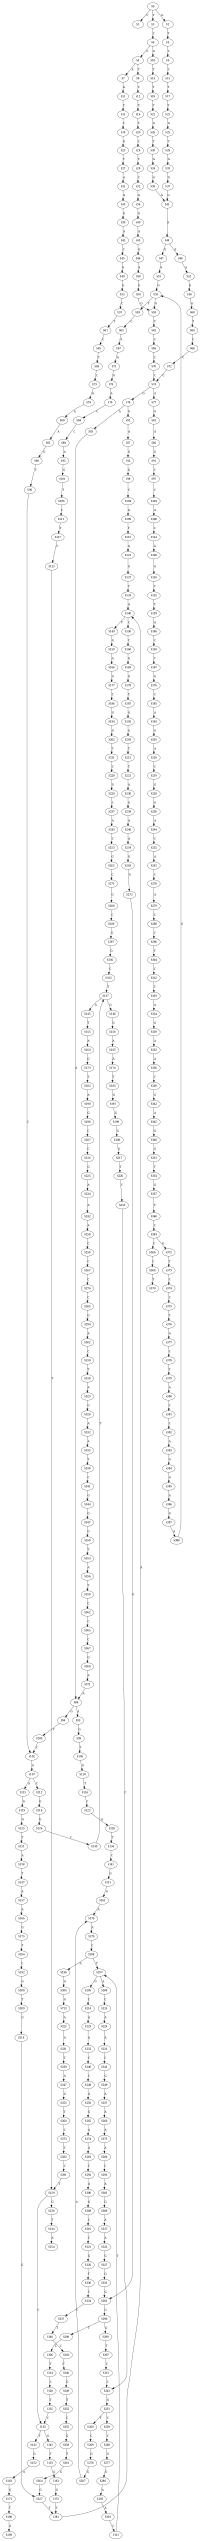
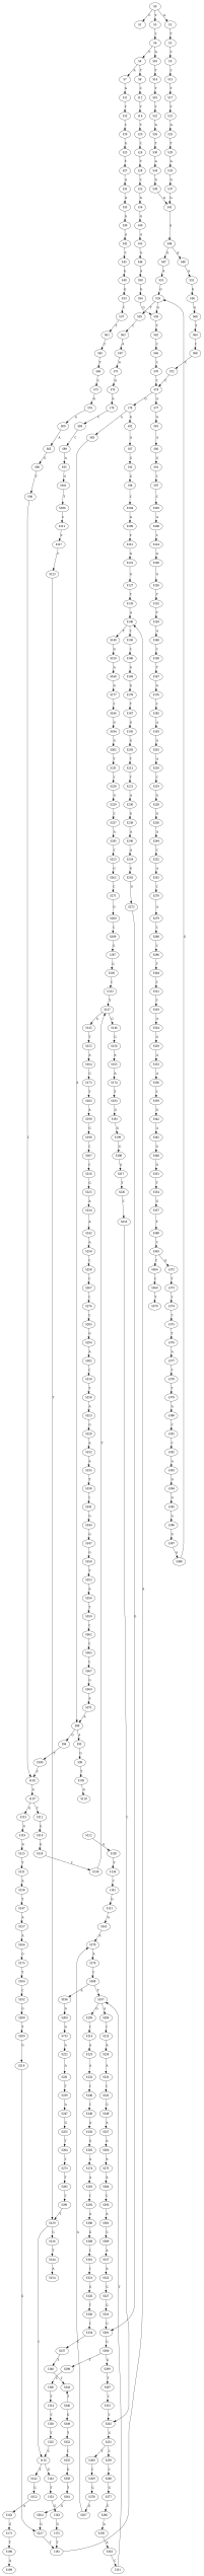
  strict digraph {
    fontname="Noto Serif"
    node [fontname="Noto Serif"]
    edge [fontname="Noto Serif"]
    S0
    S1
    S2
    S3
    S5
    S6
    S4
    S7
    S8
    S9
    S10
    S11
    S12
    S13
    S14
    S15
    S16
    S17
    S18
    S19
    S20
    S21
    S22
    S23
    S24
    S25
    S26
    S27
    S28
    S29
    S30
    S31
    S32
    S33
    S34
    S35
    S36
    S37
    S38
    S39
    S40
    S41
    S42
    S43
    S44
    S45
    S46
    S47
    S48
    S49
    S50
    S51
    S52
    S53
    S54
    S55
    S56
    S57
    S58
    S59
    S60
    S61
    S62
    S63
    S64
    S65
    S66
    S67
    S68
    S69
    S70
    S71
    S72
    S73
    S74
    S75
    S76
    S77
    S78
    S79
    S80
    S81
    S82
    S83
    S84
    S85
    S86
    S87
    S88
    S89
    S90
    S91
    S92
    S93
    S94
    S95
    S96
    S97
    S98
    S99
    S100
    S101
    S102
    S103
    S104
    S105
    S106
    S107
    S108
    S109
    S110
    S111
    S112
    S113
    S114
    S115
-   S116
    S117
    S118
    S119
    S120
    S121
    S122
    S123
    S124
    S125
    S126
    S127
    S128
    S129
    S130
    S131
    S132
    S133
    S134
    S135
    S136
    S137
    S138
    S139
    S140
    S141
    S142
    S143
    S144
    S145
    S146
    S147
    S148
    S149
    S150
    S151
    S152
    S153
    S154
    S155
    S156
    S157
    S158
    S159
    S160
    S161
    S162
    S163
    S164
    S165
    S166
    S167
    S168
    S169
    S170
    S171
    S172
    S173
    S174
    S175
    S176
    S177
    S178
    S179
    S180
    S181
    S182
    S183
    S184
    S185
    S186
    S187
    S188
    S189
    S190
    S191
    S192
    S193
    S194
    S195
    S196
    S197
    S198
    S199
    S200
    S201
    S202
    S203
    S204
    S205
    S206
    S207
    S208
    S209
    S210
    S211
    S212
    n214 [label=S713]
    S214
    S215
    S216
    S217
    S218
    S219
    S220
    S221
    S222
    S223
    S224
    S225
    S226
    S227
    S228
    S229
    S230
    S231
    S232
    S233
    S234
    S235
    S236
    S237
    S238
    S239
    S240
    S241
    S242
    S243
    S244
    S245
    S246
    S247
    S248
    S249
    S250
    S251
    S252
    S253
    S254
    S255
    S256
    S257
    S258
    S259
    S260
    S261
    S262
    S263
    S264
    S265
    S266
    S267
    S268
    S269
    S270
    S271
    S272
    S273
    S274
    S275
    S276
    S277
    S278
    S279
    S280
    S281
    S282
    S283
    S284
    S285
    S286
    S287
    S288
    S289
    S290
    S291
    S292
    S293
    S294
    S295
    S296
    S297
    S298
    S299
    S300
    S301
    S302
    S303
    S304
    S305
    S306
    S307
    S308
    S309
    S310
    S311
    S312
    S313
    S314
    S315
    S316
    S317
    S318
    S319
    S320
    S321
    S322
    S323
    S324
    S325
    S326
    S327
    S328
    S329
    S330
    S331
    S332
    S333
    S334
    S335
    S336
    S337
    S338
    S339
    S340
    S341
    S342
    S343
    S344
    S345
    S346
    S347
    S348
    S349
    S350
    S351
    S352
    S353
    S354
    S355
    S356
    S357
    S358
    S359
    S360
    S361
    S362
    S363
    S364
    S365
    S366
    S372
    S367
    S368
    S369
    S370
    S371
    S373
    S374
    S375
    S376
    S377
    S378
    S379
    S380
    S381
    S382
    S383
    S384
    S385
    S386
    S387
    S388
    S0 -> S1 [label=C]
    S0 -> S2 [label=G]
    S0 -> S3 [label=T]
    S2 -> S5 [label=T]
    S3 -> S6 [label=C]
    S5 -> S9 [label=C]
    S6 -> S4 [label=C]
    S6 -> S10 [label=G]
    S4 -> S7 [label=A]
    S4 -> S8 [label=T]
    S7 -> S11 [label=G]
    S8 -> S12 [label=C]
    S9 -> S13 [label=C]
    S10 -> S14 [label=T]
    S11 -> S15 [label=T]
    S12 -> S16 [label=T]
    S13 -> S17 [label=T]
    S14 -> S18 [label=T]
    S15 -> S19 [label=C]
    S16 -> S20 [label=T]
    S17 -> S21 [label=T]
    S18 -> S22 [label=T]
    S19 -> S23 [label=G]
    S20 -> S24 [label=C]
    S21 -> S25 [label=G]
    S22 -> S26 [label=G]
    S23 -> S27 [label=T]
    S24 -> S28 [label=T]
    S25 -> S29 [label=T]
    S26 -> S30 [label=T]
    S27 -> S31 [label=A]
    S28 -> S32 [label=C]
    S29 -> S33 [label=A]
    S30 -> S34 [label=A]
    S31 -> S35 [label=A]
    S32 -> S36 [label=G]
    S33 -> S37 [label=G]
    S34 -> S38 [label=G]
    S35 -> S39 [label=G]
    S36 -> S40 [label=G]
    S37 -> S41 [label=G]
    S38 -> S41 [label=G]
    S39 -> S42 [label=A]
    S40 -> S43 [label=A]
    S41 -> S44 [label=A]
    S42 -> S45 [label=C]
    S43 -> S46 [label=G]
    S44 -> S47 [label=G]
    S44 -> S48 [label=A]
    S45 -> S49 [label=G]
    S46 -> S50 [label=A]
    S47 -> S51 [label=A]
    S48 -> S52 [label=A]
    S49 -> S53 [label=G]
    S50 -> S54 [label=G]
    S51 -> S55 [label=G]
    S52 -> S56 [label=G]
    S53 -> S57 [label=C]
    S54 -> S58 [label=G]
    S55 -> S58 [label=G]
    S55 -> S59 [label=T]
    S56 -> S60 [label=G]
    S57 -> S61 [label=T]
    S58 -> S62 [label=T]
    S59 -> S63 [label=C]
    S60 -> S64 [label=T]
    S61 -> S65 [label=C]
    S62 -> S66 [label=C]
    S63 -> S67 [label=A]
    S64 -> S68 [label=C]
    S65 -> S69 [label=T]
    S66 -> S70 [label=C]
    S67 -> S71 [label=G]
    S68 -> S72 [label=C]
    S69 -> S73 [label=C]
    S70 -> S74 [label=C]
    S71 -> S75 [label=G]
    S72 -> S74 [label=C]
    S73 -> S76 [label=G]
    S74 -> S77 [label=A]
    S74 -> S78 [label=G]
    S75 -> S79 [label=A]
    S76 -> S80 [label=A]
    S77 -> S81 [label=G]
    S78 -> S82 [label=G]
    S78 -> S83 [label=A]
    S79 -> S84 [label=C]
    S80 -> S85 [label=A]
    S81 -> S86 [label=A]
    S82 -> S87 [label=A]
    S83 -> S88 [label=A]
    S84 -> S89 [label=C]
    S85 -> S90 [label=G]
    S86 -> S91 [label=G]
    S87 -> S92 [label=G]
    S88 -> S93 [label=A]
    S88 -> S94 [label=G]
    S89 -> S95 [label=A]
    S90 -> S96 [label=T]
    S91 -> S97 [label=C]
    S92 -> S98 [label=G]
    S93 -> S99 [label=G]
    S94 -> S100 [label=T]
    S95 -> S101 [label=G]
    S96 -> S102 [label=C]
    S97 -> S103 [label=C]
    S98 -> S104 [label=C]
    S99 -> S105 [label=T]
    S100 -> S102 [label=C]
    S101 -> S106 [label=T]
    S102 -> S107 [label=G]
    S103 -> S108 [label=A]
    S104 -> S109 [label=G]
    S105 -> S110 [label=G]
    S106 -> S111 [label=C]
    S107 -> S112 [label=C]
    S107 -> S113 [label=A]
    S108 -> S114 [label=C]
    S109 -> S115 [label=T]
-   S110 -> S116 [label=T]
    S111 -> S117 [label=T]
    S112 -> S118 [label=G]
    S113 -> S119 [label=G]
    S114 -> S120 [label=G]
    S115 -> S121 [label=G]
-   S116 -> S122 [label=C]
    S117 -> S123 [label=C]
    S118 -> S124 [label=G]
    S119 -> S125 [label=G]
    S120 -> S126 [label=G]
    S121 -> S127 [label=G]
    S122 -> S128 [label=G]
    S123 -> S129 [label=T]
    S124 -> S130 [label=C]
    S125 -> S131 [label=T]
    S126 -> S132 [label=T]
    S127 -> S133 [label=T]
    S128 -> S134 [label=T]
    S129 -> S135 [label=C]
    S129 -> S136 [label=G]
    S130 -> S137 [label=T]
    S131 -> S138 [label=A]
    S132 -> S139 [label=T]
    S133 -> S140 [label=A]
    S134 -> S141 [label=C]
    S135 -> S142 [label=T]
    S135 -> S143 [label=G]
    S136 -> S144 [label=T]
    S137 -> S145 [label=A]
    S137 -> S146 [label=G]
    S138 -> S147 [label=T]
    S139 -> S148 [label=A]
    S140 -> S149 [label=T]
    S140 -> S150 [label=C]
    S141 -> S151 [label=G]
    S142 -> S152 [label=G]
    S143 -> S153 [label=T]
    S144 -> S154 [label=A]
    S145 -> S155 [label=T]
    S146 -> S156 [label=G]
    S147 -> S157 [label=A]
    S148 -> S158 [label=C]
    S149 -> S159 [label=G]
    S150 -> S160 [label=C]
    S151 -> S161 [label=G]
    S152 -> S162 [label=A]
    S153 -> S163 [label=G]
    S155 -> S164 [label=A]
    S156 -> S165 [label=A]
    S157 -> S166 [label=A]
    S158 -> S167 [label=T]
    S159 -> S168 [label=A]
    S160 -> S169 [label=G]
    S161 -> S170 [label=A]
    S162 -> S171 [label=G]
    S163 -> S172 [label=G]
    S164 -> S173 [label=G]
    S165 -> S174 [label=A]
    S166 -> S175 [label=G]
    S167 -> S176 [label=G]
    S168 -> S177 [label=G]
    S169 -> S178 [label=G]
    S170 -> S179 [label=A]
    S171 -> S180 [label=T]
    S172 -> S181 [label=T]
    S173 -> S182 [label=T]
    S174 -> S183 [label=T]
    S175 -> S184 [label=T]
    S176 -> S185 [label=C]
    S177 -> S186 [label=C]
    S178 -> S187 [label=T]
    S179 -> S188 [label=C]
    S180 -> S189 [label=A]
    S181 -> S140 [label=A]
    S182 -> S190 [label=A]
    S183 -> S191 [label=G]
    S184 -> S192 [label=C]
    S185 -> S193 [label=A]
    S186 -> S194 [label=G]
    S187 -> S195 [label=G]
    S188 -> S196 [label=A]
    S188 -> S197 [label=T]
    S190 -> S198 [label=G]
    S191 -> S199 [label=G]
    S192 -> S200 [label=G]
    S193 -> S201 [label=G]
    S194 -> S202 [label=G]
    S195 -> S203 [label=G]
    S196 -> S204 [label=G]
    S197 -> S205 [label=G]
    S197 -> S206 [label=A]
    S198 -> S207 [label=C]
    S199 -> S208 [label=G]
    S200 -> S209 [label=T]
    S201 -> S210 [label=A]
    S202 -> S211 [label=T]
    S203 -> S212 [label=T]
    S204 -> n214 [label=G]
    S205 -> S214 [label=C]
    S206 -> S215 [label=C]
    S207 -> S216 [label=C]
    S208 -> S217 [label=G]
    S209 -> S218 [label=G]
    S210 -> S219 [label=C]
    S211 -> S220 [label=C]
    S212 -> S221 [label=T]
    n214 -> S222 [label=A]
    S214 -> S223 [label=A]
    S215 -> S224 [label=A]
    S216 -> S225 [label=G]
    S217 -> S226 [label=T]
    S218 -> S227 [label=G]
    S219 -> S228 [label=G]
    S220 -> S229 [label=G]
    S221 -> S230 [label=A]
    S222 -> S231 [label=A]
    S223 -> S232 [label=A]
    S224 -> S233 [label=A]
    S225 -> S234 [label=A]
    S226 -> S235 [label=C]
    S227 -> S181 [label=T]
    S228 -> S236 [label=G]
    S229 -> S237 [label=C]
    S230 -> S238 [label=G]
    S231 -> S239 [label=T]
    S232 -> S240 [label=C]
    S233 -> S241 [label=C]
    S234 -> S242 [label=A]
    S235 -> S243 [label=C]
    S236 -> S244 [label=A]
    S237 -> S245 [label=A]
    S238 -> S246 [label=A]
    S239 -> S247 [label=A]
    S240 -> S248 [label=C]
    S241 -> S249 [label=G]
    S242 -> S250 [label=A]
    S243 -> S251 [label=G]
    S244 -> S252 [label=C]
    S245 -> S253 [label=C]
    S246 -> S254 [label=A]
    S247 -> S255 [label=G]
    S248 -> S256 [label=A]
    S249 -> S257 [label=A]
    S250 -> S258 [label=C]
    S251 -> S259 [label=C]
    S251 -> S260 [label=T]
    S252 -> S261 [label=A]
    S253 -> S262 [label=G]
    S254 -> S263 [label=G]
    S255 -> S264 [label=T]
    S256 -> S265 [label=G]
    S257 -> S266 [label=A]
    S258 -> S267 [label=C]
    S259 -> S268 [label=C]
    S260 -> S269 [label=C]
    S261 -> S270 [label=C]
    S262 -> S271 [label=C]
    S263 -> S272 [label=G]
    S264 -> S273 [label=C]
    S265 -> S274 [label=A]
    S266 -> S275 [label=A]
    S267 -> S276 [label=C]
    S268 -> S277 [label=G]
    S269 -> S278 [label=G]
    S270 -> S279 [label=A]
    S271 -> S280 [label=G]
    S272 -> S281 [label=G]
    S273 -> S282 [label=T]
    S274 -> S283 [label=A]
    S275 -> S284 [label=A]
    S276 -> S285 [label=C]
    S277 -> S286 [label=G]
    S278 -> S287 [label=G]
    S279 -> S288 [label=C]
    S280 -> S289 [label=C]
    S281 -> S290 [label=G]
    S282 -> S291 [label=C]
    S283 -> S292 [label=C]
    S284 -> S293 [label=C]
    S285 -> S294 [label=G]
    S286 -> S295 [label=A]
    S287 -> S170 [label=A]
    S288 -> S296 [label=C]
    S289 -> S297 [label=G]
    S290 -> S298 [label=T]
    S290 -> S299 [label=G]
    S291 -> S129 [label=T]
    S292 -> S300 [label=A]
    S293 -> S301 [label=A]
    S294 -> S302 [label=A]
    S295 -> S303 [label=A]
    S296 -> S304 [label=T]
    S297 -> S305 [label=G]
    S298 -> S306 [label=C]
    S299 -> S307 [label=T]
    S300 -> S308 [label=G]
    S301 -> S309 [label=G]
    S302 -> S310 [label=C]
    S303 -> S311 [label=C]
    S304 -> S312 [label=C]
    S305 -> S313 [label=C]
    S306 -> S314 [label=T]
    S307 -> S315 [label=C]
    S308 -> S316 [label=C]
    S309 -> S317 [label=A]
    S310 -> S318 [label=T]
    S311 -> S197 [label=T]
    S312 -> S319 [label=T]
    S313 -> S137 [label=T]
    S314 -> S320 [label=C]
    S315 -> S243 [label=C]
    S316 -> S321 [label=C]
    S317 -> S322 [label=A]
    S318 -> S323 [label=A]
    S319 -> S324 [label=A]
    S320 -> S325 [label=T]
    S321 -> S326 [label=G]
    S322 -> S327 [label=G]
    S323 -> S328 [label=G]
    S324 -> S329 [label=G]
    S325 -> S135 [label=C]
    S326 -> S330 [label=T]
    S327 -> S331 [label=G]
    S328 -> S332 [label=A]
    S329 -> S333 [label=A]
    S330 -> S334 [label=C]
    S331 -> S281 [label=G]
    S332 -> S335 [label=A]
    S333 -> S336 [label=A]
    S334 -> S337 [label=C]
    S335 -> S338 [label=T]
    S336 -> S339 [label=C]
    S337 -> S340 [label=T]
    S338 -> S341 [label=C]
    S339 -> S342 [label=G]
    S340 -> S343 [label=C]
    S341 -> S344 [label=G]
    S342 -> S345 [label=A]
-   S343 -> S346 [label=T]
+   S346 -> S343 [label=T]
    S344 -> S347 [label=G]
    S345 -> S348 [label=G]
    S346 -> S349 [label=G]
    S347 -> S350 [label=G]
    S348 -> S351 [label=G]
    S349 -> S352 [label=T]
    S350 -> S353 [label=T]
    S351 -> S354 [label=T]
    S352 -> S355 [label=C]
    S353 -> S356 [label=A]
    S354 -> S357 [label=G]
    S355 -> S358 [label=G]
    S356 -> S359 [label=T]
    S357 -> S360 [label=T]
    S358 -> S361 [label=T]
    S359 -> S362 [label=C]
    S360 -> S363 [label=C]
    S361 -> S364 [label=G]
    S362 -> S365 [label=C]
    S363 -> S366 [label=C]
    S363 -> S372 [label=G]
    S364 -> S227 [label=G]
    S365 -> S367 [label=C]
    S366 -> S368 [label=C]
    S372 -> S373 [label=T]
    S367 -> S369 [label=G]
    S368 -> S370 [label=T]
    S369 -> S371 [label=A]
    S371 -> S88 [label=A]
    S373 -> S374 [label=C]
    S374 -> S375 [label=C]
    S375 -> S376 [label=T]
    S376 -> S377 [label=A]
    S377 -> S378 [label=C]
    S378 -> S379 [label=T]
    S379 -> S380 [label=A]
    S380 -> S381 [label=C]
    S381 -> S382 [label=C]
    S382 -> S383 [label=A]
    S383 -> S384 [label=G]
    S384 -> S385 [label=G]
    S385 -> S386 [label=A]
    S386 -> S387 [label=G]
    S387 -> S388 [label=A]
    S388 -> S55 [label=G]
  }
